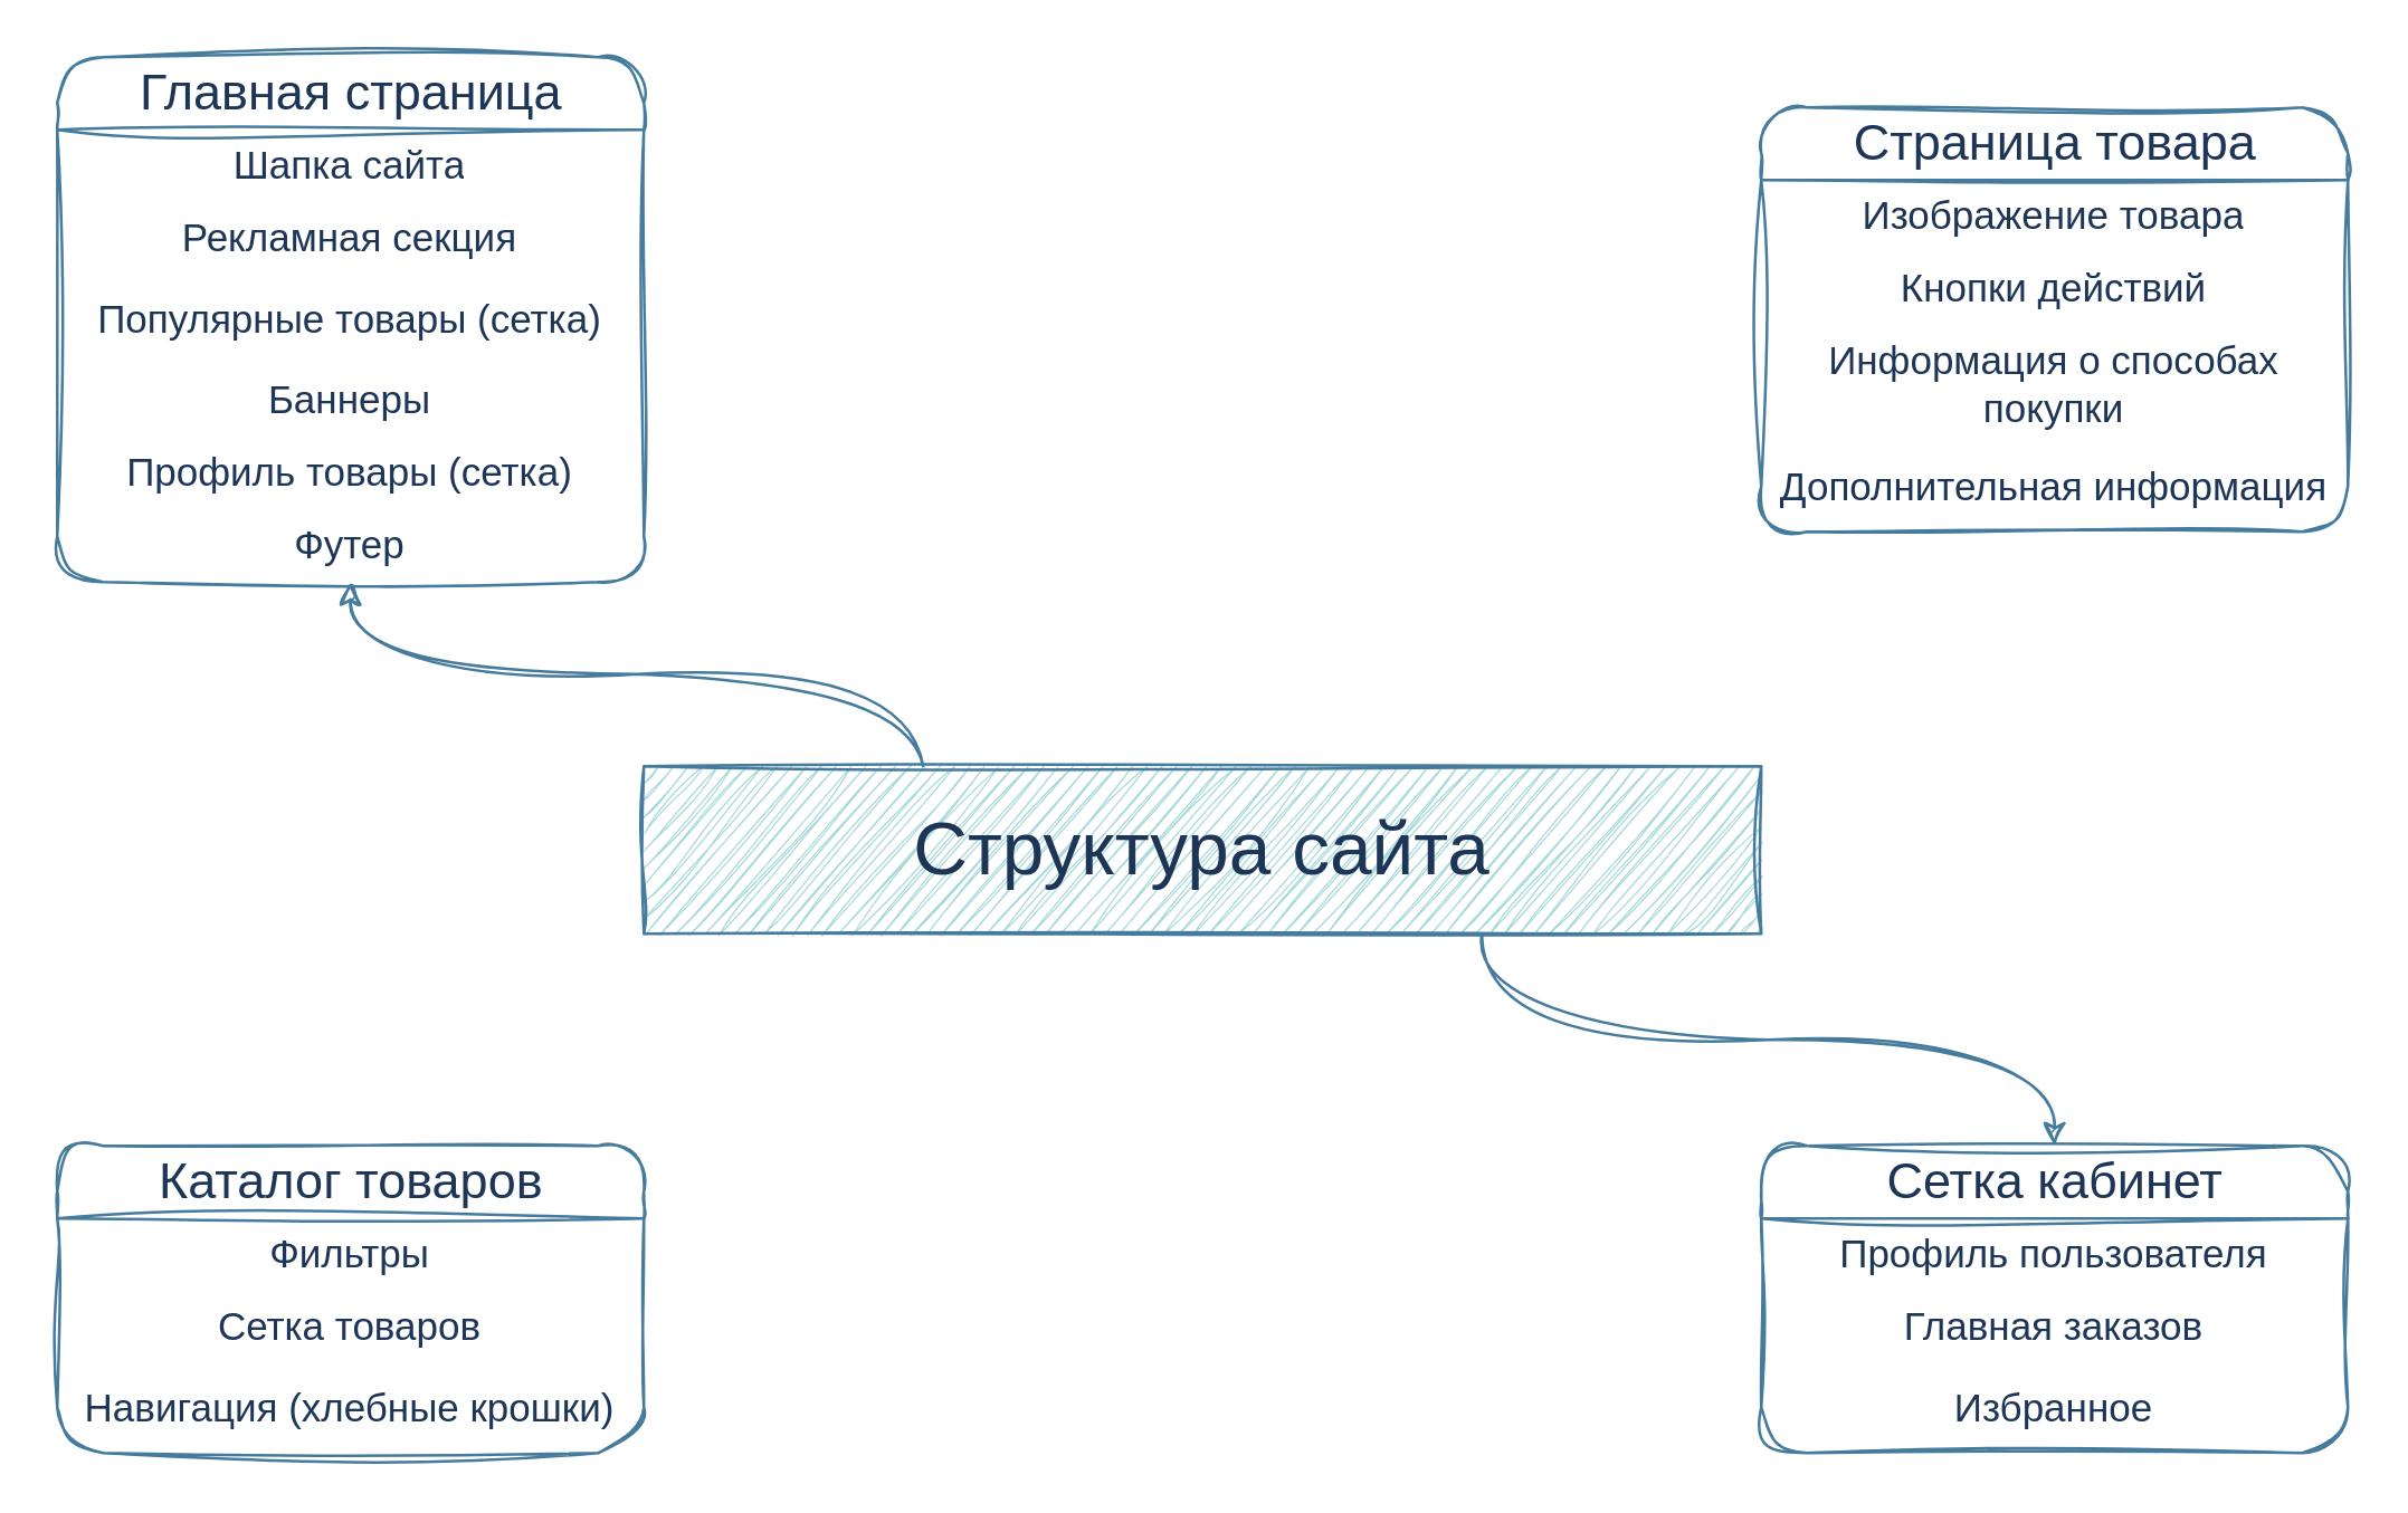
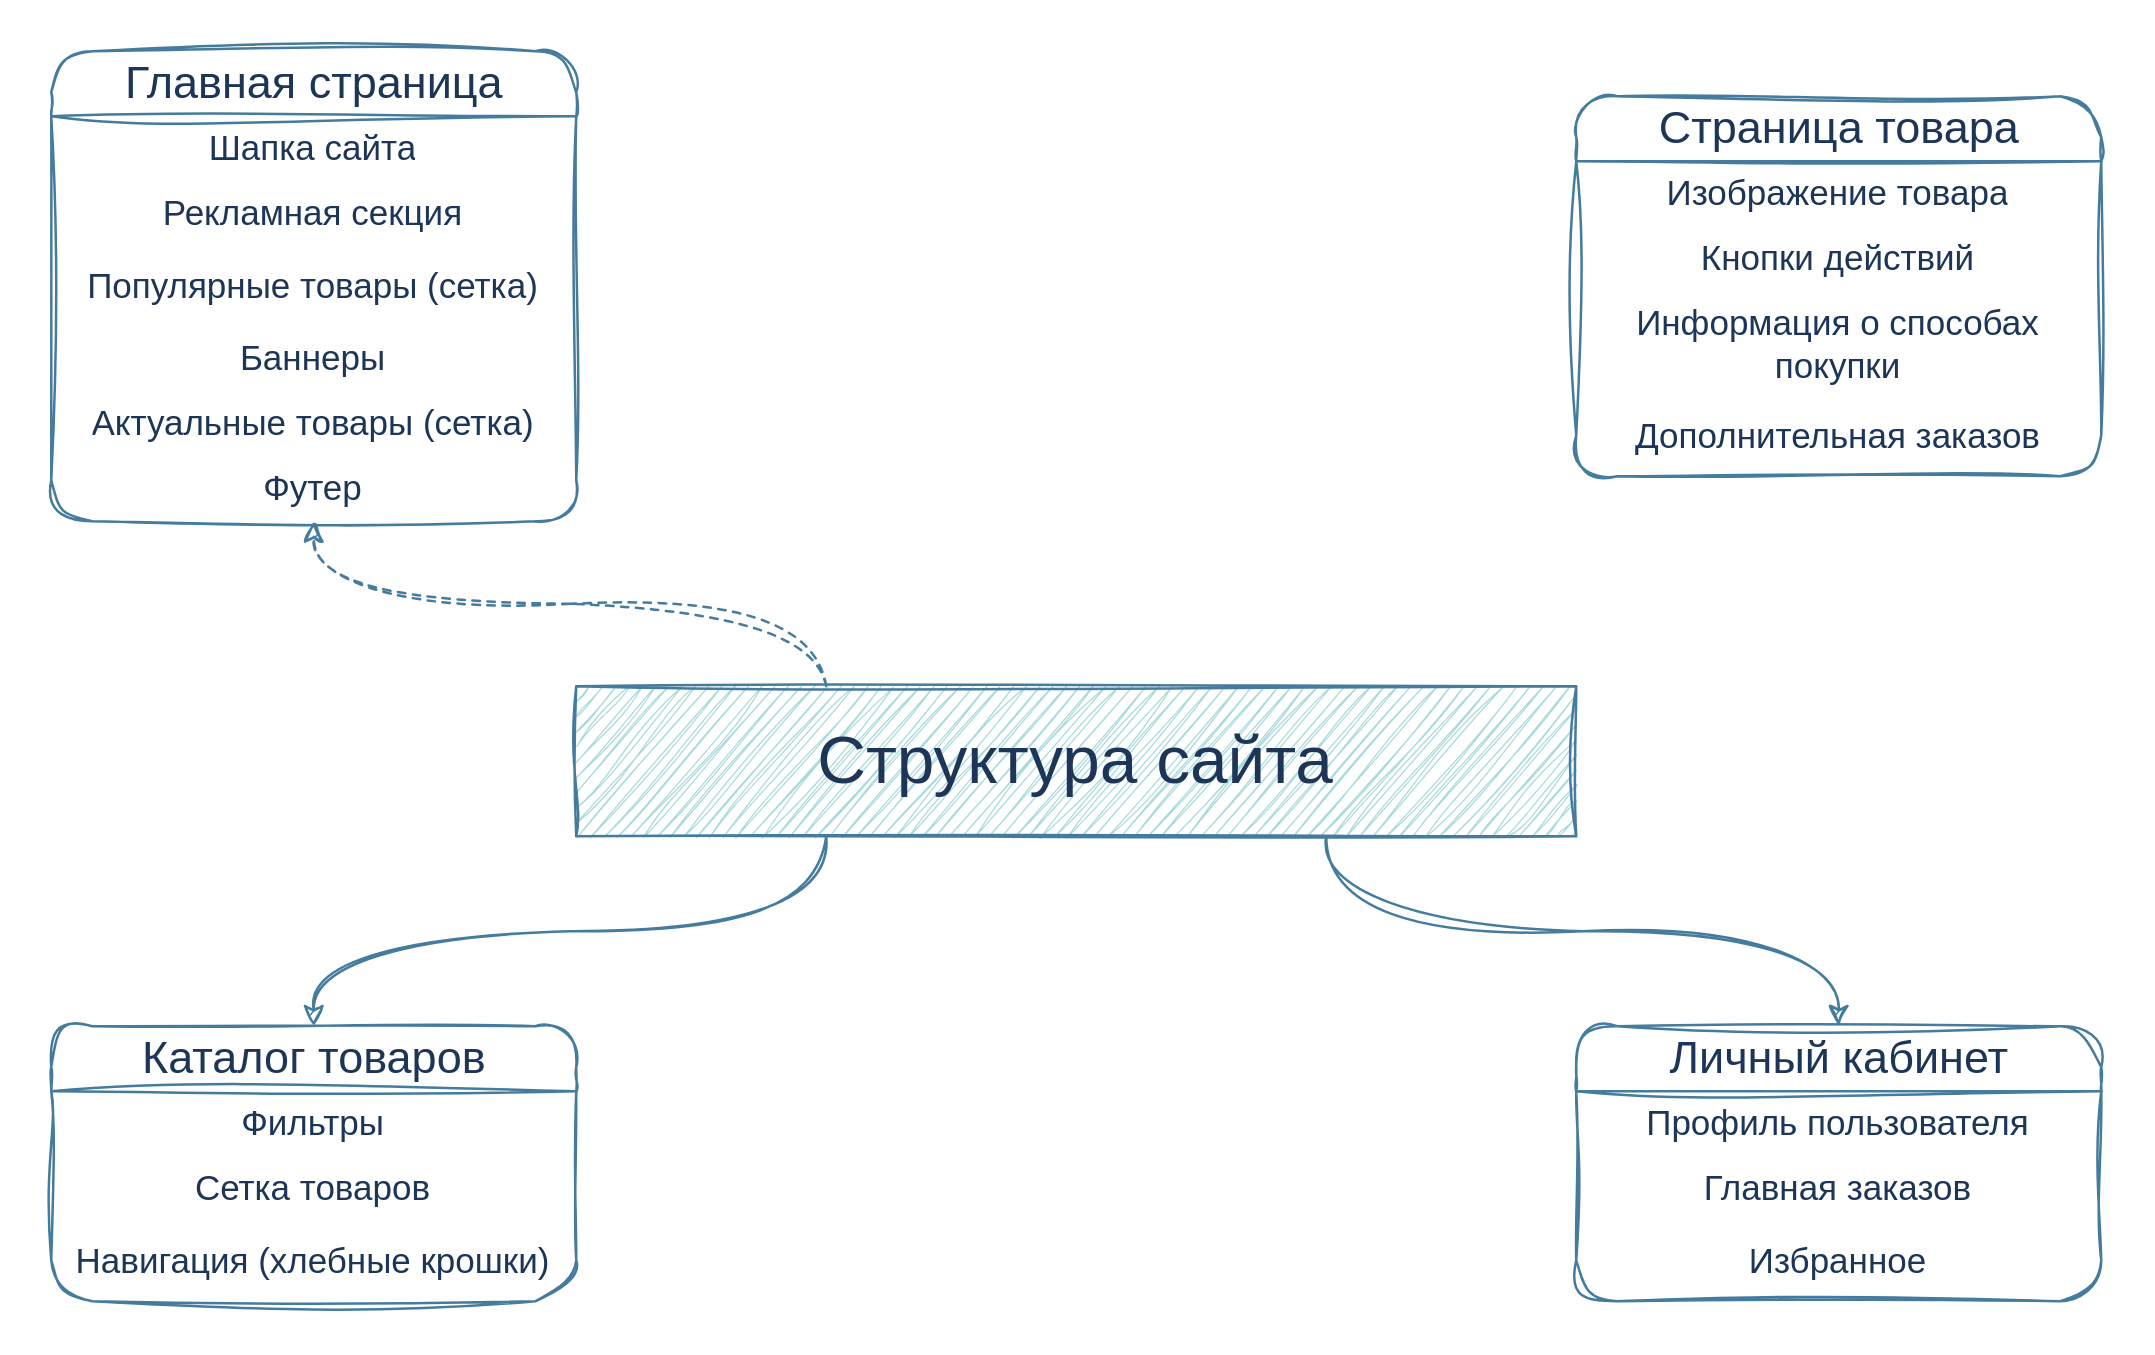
  <mxCell id="0" />
  <mxCell id="1" parent="0" />
- <mxCell id="2" style="edgeStyle=orthogonalEdgeStyle;rounded=0;sketch=1;hachureGap=4;jiggle=2;curveFitting=1;orthogonalLoop=1;jettySize=auto;html=1;exitX=0.25;exitY=0;exitDx=0;exitDy=0;entryX=0.5;entryY=1;entryDx=0;entryDy=0;strokeColor=#457B9D;fontFamily=Architects Daughter;fontSource=https%3A%2F%2Ffonts.googleapis.com%2Fcss%3Ffamily%3DArchitects%2BDaughter;fontColor=#1D3557;fillColor=#A8DADC;curved=1;" edge="1" parent="1" source="5" target="6"><mxGeometry relative="1" as="geometry" /></mxCell>
+ <mxCell id="2" style="edgeStyle=orthogonalEdgeStyle;rounded=0;sketch=1;hachureGap=4;jiggle=2;curveFitting=1;orthogonalLoop=1;jettySize=auto;html=1;exitX=0.25;exitY=0;exitDx=0;exitDy=0;entryX=0.5;entryY=1;entryDx=0;entryDy=0;strokeColor=#457B9D;fontFamily=Architects Daughter;fontSource=https%3A%2F%2Ffonts.googleapis.com%2Fcss%3Ffamily%3DArchitects%2BDaughter;fontColor=#1D3557;fillColor=#A8DADC;curved=1;dashed=1;" edge="1" parent="1" source="5" target="6"><mxGeometry relative="1" as="geometry" /></mxCell>
+ <mxCell id="3" style="edgeStyle=orthogonalEdgeStyle;rounded=0;sketch=1;hachureGap=4;jiggle=2;curveFitting=1;orthogonalLoop=1;jettySize=auto;html=1;exitX=0.25;exitY=1;exitDx=0;exitDy=0;entryX=0.5;entryY=0;entryDx=0;entryDy=0;strokeColor=#457B9D;fontFamily=Architects Daughter;fontSource=https%3A%2F%2Ffonts.googleapis.com%2Fcss%3Ffamily%3DArchitects%2BDaughter;fontColor=#1D3557;fillColor=#A8DADC;curved=1;" edge="1" parent="1" source="5" target="13"><mxGeometry relative="1" as="geometry" /></mxCell>
  <mxCell id="4" style="edgeStyle=orthogonalEdgeStyle;rounded=0;sketch=1;hachureGap=4;jiggle=2;curveFitting=1;orthogonalLoop=1;jettySize=auto;html=1;exitX=0.75;exitY=1;exitDx=0;exitDy=0;entryX=0.5;entryY=0;entryDx=0;entryDy=0;strokeColor=#457B9D;fontFamily=Architects Daughter;fontSource=https%3A%2F%2Ffonts.googleapis.com%2Fcss%3Ffamily%3DArchitects%2BDaughter;fontColor=#1D3557;fillColor=#A8DADC;curved=1;" edge="1" parent="1" source="5" target="22"><mxGeometry relative="1" as="geometry" /></mxCell>
  <mxCell id="5" value="&lt;font style=&quot;font-size: 27px;&quot;&gt;Структура сайта&lt;/font&gt;" style="whiteSpace=wrap;html=1;arcSize=44;fillColor=#A8DADC;strokeColor=#457B9D;fontFamily=Helvetica;sketch=1;curveFitting=1;jiggle=2;labelBackgroundColor=none;fontColor=#1D3557;rounded=0;" vertex="1" parent="1"><mxGeometry x="230" y="274" width="400" height="60" as="geometry" /></mxCell>
  <mxCell id="6" value="&lt;font style=&quot;font-size: 18px;&quot;&gt;Главная страница&lt;/font&gt;" style="swimlane;fontStyle=0;childLayout=stackLayout;horizontal=1;startSize=26;fillColor=none;horizontalStack=0;resizeParent=1;resizeParentMax=0;resizeLast=0;collapsible=1;marginBottom=0;html=1;rounded=1;arcSize=21;fontFamily=Helvetica;fontSize=12;sketch=1;curveFitting=1;jiggle=2;labelBackgroundColor=none;strokeColor=#457B9D;fontColor=#1D3557;" vertex="1" parent="1"><mxGeometry x="20" y="20" width="210" height="188" as="geometry" /></mxCell>
  <mxCell id="7" value="Шапка сайта" style="text;strokeColor=none;fillColor=none;align=center;verticalAlign=middle;spacingLeft=4;spacingRight=4;overflow=hidden;rotatable=0;points=[[0,0.5],[1,0.5]];portConstraint=eastwest;fontFamily=Helvetica;fontSize=14;fontColor=#1D3557;labelBackgroundColor=none;labelBorderColor=none;textShadow=0;whiteSpace=wrap;html=1;rounded=1;sketch=1;curveFitting=1;jiggle=2;" vertex="1" parent="6"><mxGeometry y="26" width="210" height="26" as="geometry" /></mxCell>
  <mxCell id="8" value="Рекламная секция" style="text;strokeColor=none;fillColor=none;align=center;verticalAlign=middle;spacingLeft=4;spacingRight=4;overflow=hidden;rotatable=0;points=[[0,0.5],[1,0.5]];portConstraint=eastwest;fontFamily=Helvetica;fontSize=14;fontColor=#1D3557;labelBackgroundColor=none;labelBorderColor=none;textShadow=0;whiteSpace=wrap;html=1;rounded=1;sketch=1;curveFitting=1;jiggle=2;" vertex="1" parent="6"><mxGeometry y="52" width="210" height="26" as="geometry" /></mxCell>
  <mxCell id="9" value="Популярные товары (сетка)" style="text;strokeColor=none;fillColor=none;align=center;verticalAlign=middle;spacingLeft=4;spacingRight=4;overflow=hidden;rotatable=0;points=[[0,0.5],[1,0.5]];portConstraint=eastwest;fontFamily=Helvetica;fontSize=14;labelBackgroundColor=none;labelBorderColor=none;textShadow=0;whiteSpace=wrap;html=1;rounded=1;sketch=1;curveFitting=1;jiggle=2;fontColor=#1D3557;" vertex="1" parent="6"><mxGeometry y="78" width="210" height="32" as="geometry" /></mxCell>
  <mxCell id="10" value="Баннеры" style="text;strokeColor=none;fillColor=none;align=center;verticalAlign=middle;spacingLeft=4;spacingRight=4;overflow=hidden;rotatable=0;points=[[0,0.5],[1,0.5]];portConstraint=eastwest;fontFamily=Helvetica;fontSize=14;labelBackgroundColor=none;labelBorderColor=none;textShadow=0;whiteSpace=wrap;html=1;rounded=1;sketch=1;curveFitting=1;jiggle=2;fontColor=#1D3557;" vertex="1" parent="6"><mxGeometry y="110" width="210" height="26" as="geometry" /></mxCell>
- <mxCell id="11" value="Профиль товары (сетка)" style="text;strokeColor=none;fillColor=none;align=center;verticalAlign=middle;spacingLeft=4;spacingRight=4;overflow=hidden;rotatable=0;points=[[0,0.5],[1,0.5]];portConstraint=eastwest;fontFamily=Helvetica;fontSize=14;labelBackgroundColor=none;labelBorderColor=none;textShadow=0;whiteSpace=wrap;html=1;rounded=1;sketch=1;curveFitting=1;jiggle=2;fontColor=#1D3557;" vertex="1" parent="6"><mxGeometry y="136" width="210" height="26" as="geometry" /></mxCell>
+ <mxCell id="11" value="Актуальные товары (сетка)" style="text;strokeColor=none;fillColor=none;align=center;verticalAlign=middle;spacingLeft=4;spacingRight=4;overflow=hidden;rotatable=0;points=[[0,0.5],[1,0.5]];portConstraint=eastwest;fontFamily=Helvetica;fontSize=14;labelBackgroundColor=none;labelBorderColor=none;textShadow=0;whiteSpace=wrap;html=1;rounded=1;sketch=1;curveFitting=1;jiggle=2;fontColor=#1D3557;" vertex="1" parent="6"><mxGeometry y="136" width="210" height="26" as="geometry" /></mxCell>
  <mxCell id="12" value="Футер" style="text;strokeColor=none;fillColor=none;align=center;verticalAlign=middle;spacingLeft=4;spacingRight=4;overflow=hidden;rotatable=0;points=[[0,0.5],[1,0.5]];portConstraint=eastwest;fontFamily=Helvetica;fontSize=14;labelBackgroundColor=none;labelBorderColor=none;textShadow=0;whiteSpace=wrap;html=1;rounded=1;sketch=1;curveFitting=1;jiggle=2;fontColor=#1D3557;" vertex="1" parent="6"><mxGeometry y="162" width="210" height="26" as="geometry" /></mxCell>
  <mxCell id="13" value="&lt;font style=&quot;font-size: 18px;&quot;&gt;Каталог товаров&lt;/font&gt;" style="swimlane;fontStyle=0;childLayout=stackLayout;horizontal=1;startSize=26;fillColor=none;horizontalStack=0;resizeParent=1;resizeParentMax=0;resizeLast=0;collapsible=1;marginBottom=0;html=1;rounded=1;arcSize=21;fontFamily=Helvetica;fontSize=12;sketch=1;curveFitting=1;jiggle=2;labelBackgroundColor=none;strokeColor=#457B9D;fontColor=#1D3557;" vertex="1" parent="1"><mxGeometry x="20" y="410" width="210" height="110" as="geometry" /></mxCell>
  <mxCell id="14" value="Фильтры" style="text;strokeColor=none;fillColor=none;align=center;verticalAlign=middle;spacingLeft=4;spacingRight=4;overflow=hidden;rotatable=0;points=[[0,0.5],[1,0.5]];portConstraint=eastwest;fontFamily=Helvetica;fontSize=14;fontColor=#1D3557;labelBackgroundColor=none;labelBorderColor=none;textShadow=0;whiteSpace=wrap;html=1;rounded=1;sketch=1;curveFitting=1;jiggle=2;" vertex="1" parent="13"><mxGeometry y="26" width="210" height="26" as="geometry" /></mxCell>
  <mxCell id="15" value="Сетка товаров" style="text;strokeColor=none;fillColor=none;align=center;verticalAlign=middle;spacingLeft=4;spacingRight=4;overflow=hidden;rotatable=0;points=[[0,0.5],[1,0.5]];portConstraint=eastwest;fontFamily=Helvetica;fontSize=14;fontColor=#1D3557;labelBackgroundColor=none;labelBorderColor=none;textShadow=0;whiteSpace=wrap;html=1;rounded=1;sketch=1;curveFitting=1;jiggle=2;" vertex="1" parent="13"><mxGeometry y="52" width="210" height="26" as="geometry" /></mxCell>
  <mxCell id="16" value="Навигация (хлебные крошки)" style="text;strokeColor=none;fillColor=none;align=center;verticalAlign=middle;spacingLeft=4;spacingRight=4;overflow=hidden;rotatable=0;points=[[0,0.5],[1,0.5]];portConstraint=eastwest;fontFamily=Helvetica;fontSize=14;labelBackgroundColor=none;labelBorderColor=none;textShadow=0;whiteSpace=wrap;html=1;rounded=1;sketch=1;curveFitting=1;jiggle=2;fontColor=#1D3557;" vertex="1" parent="13"><mxGeometry y="78" width="210" height="32" as="geometry" /></mxCell>
  <mxCell id="17" value="&lt;font style=&quot;font-size: 18px;&quot;&gt;Страница товара&lt;/font&gt;" style="swimlane;fontStyle=0;childLayout=stackLayout;horizontal=1;startSize=26;fillColor=none;horizontalStack=0;resizeParent=1;resizeParentMax=0;resizeLast=0;collapsible=1;marginBottom=0;html=1;rounded=1;arcSize=21;fontFamily=Helvetica;fontSize=12;sketch=1;curveFitting=1;jiggle=2;labelBackgroundColor=none;strokeColor=#457B9D;fontColor=#1D3557;" vertex="1" parent="1"><mxGeometry x="630" y="38" width="210" height="152" as="geometry" /></mxCell>
  <mxCell id="18" value="Изображение товара" style="text;strokeColor=none;fillColor=none;align=center;verticalAlign=middle;spacingLeft=4;spacingRight=4;overflow=hidden;rotatable=0;points=[[0,0.5],[1,0.5]];portConstraint=eastwest;fontFamily=Helvetica;fontSize=14;fontColor=#1D3557;labelBackgroundColor=none;labelBorderColor=none;textShadow=0;whiteSpace=wrap;html=1;rounded=1;sketch=1;curveFitting=1;jiggle=2;" vertex="1" parent="17"><mxGeometry y="26" width="210" height="26" as="geometry" /></mxCell>
  <mxCell id="19" value="Кнопки действий" style="text;strokeColor=none;fillColor=none;align=center;verticalAlign=middle;spacingLeft=4;spacingRight=4;overflow=hidden;rotatable=0;points=[[0,0.5],[1,0.5]];portConstraint=eastwest;fontFamily=Helvetica;fontSize=14;fontColor=#1D3557;labelBackgroundColor=none;labelBorderColor=none;textShadow=0;whiteSpace=wrap;html=1;rounded=1;sketch=1;curveFitting=1;jiggle=2;" vertex="1" parent="17"><mxGeometry y="52" width="210" height="26" as="geometry" /></mxCell>
  <mxCell id="20" value="Информация о способах покупки" style="text;strokeColor=none;fillColor=none;align=center;verticalAlign=middle;spacingLeft=4;spacingRight=4;overflow=hidden;rotatable=0;points=[[0,0.5],[1,0.5]];portConstraint=eastwest;fontFamily=Helvetica;fontSize=14;labelBackgroundColor=none;labelBorderColor=none;textShadow=0;whiteSpace=wrap;html=1;rounded=1;sketch=1;curveFitting=1;jiggle=2;fontColor=#1D3557;" vertex="1" parent="17"><mxGeometry y="78" width="210" height="42" as="geometry" /></mxCell>
- <mxCell id="21" value="Дополнительная информация" style="text;strokeColor=none;fillColor=none;align=center;verticalAlign=middle;spacingLeft=4;spacingRight=4;overflow=hidden;rotatable=0;points=[[0,0.5],[1,0.5]];portConstraint=eastwest;fontFamily=Helvetica;fontSize=14;labelBackgroundColor=none;labelBorderColor=none;textShadow=0;whiteSpace=wrap;html=1;rounded=1;sketch=1;curveFitting=1;jiggle=2;fontColor=#1D3557;" vertex="1" parent="17"><mxGeometry y="120" width="210" height="32" as="geometry" /></mxCell>
- <mxCell id="22" value="&lt;font style=&quot;font-size: 18px;&quot;&gt;Сетка кабинет&lt;/font&gt;" style="swimlane;fontStyle=0;childLayout=stackLayout;horizontal=1;startSize=26;fillColor=none;horizontalStack=0;resizeParent=1;resizeParentMax=0;resizeLast=0;collapsible=1;marginBottom=0;html=1;rounded=1;arcSize=21;fontFamily=Helvetica;fontSize=12;sketch=1;curveFitting=1;jiggle=2;labelBackgroundColor=none;strokeColor=#457B9D;fontColor=#1D3557;" vertex="1" parent="1"><mxGeometry x="630" y="410" width="210" height="110" as="geometry" /></mxCell>
+ <mxCell id="21" value="Дополнительная заказов" style="text;strokeColor=none;fillColor=none;align=center;verticalAlign=middle;spacingLeft=4;spacingRight=4;overflow=hidden;rotatable=0;points=[[0,0.5],[1,0.5]];portConstraint=eastwest;fontFamily=Helvetica;fontSize=14;labelBackgroundColor=none;labelBorderColor=none;textShadow=0;whiteSpace=wrap;html=1;rounded=1;sketch=1;curveFitting=1;jiggle=2;fontColor=#1D3557;" vertex="1" parent="17"><mxGeometry y="120" width="210" height="32" as="geometry" /></mxCell>
+ <mxCell id="22" value="&lt;font style=&quot;font-size: 18px;&quot;&gt;Личный кабинет&lt;/font&gt;" style="swimlane;fontStyle=0;childLayout=stackLayout;horizontal=1;startSize=26;fillColor=none;horizontalStack=0;resizeParent=1;resizeParentMax=0;resizeLast=0;collapsible=1;marginBottom=0;html=1;rounded=1;arcSize=21;fontFamily=Helvetica;fontSize=12;sketch=1;curveFitting=1;jiggle=2;labelBackgroundColor=none;strokeColor=#457B9D;fontColor=#1D3557;" vertex="1" parent="1"><mxGeometry x="630" y="410" width="210" height="110" as="geometry" /></mxCell>
  <mxCell id="23" value="Профиль пользователя" style="text;strokeColor=none;fillColor=none;align=center;verticalAlign=middle;spacingLeft=4;spacingRight=4;overflow=hidden;rotatable=0;points=[[0,0.5],[1,0.5]];portConstraint=eastwest;fontFamily=Helvetica;fontSize=14;fontColor=#1D3557;labelBackgroundColor=none;labelBorderColor=none;textShadow=0;whiteSpace=wrap;html=1;rounded=1;sketch=1;curveFitting=1;jiggle=2;" vertex="1" parent="22"><mxGeometry y="26" width="210" height="26" as="geometry" /></mxCell>
  <mxCell id="24" value="Главная заказов" style="text;strokeColor=none;fillColor=none;align=center;verticalAlign=middle;spacingLeft=4;spacingRight=4;overflow=hidden;rotatable=0;points=[[0,0.5],[1,0.5]];portConstraint=eastwest;fontFamily=Helvetica;fontSize=14;fontColor=#1D3557;labelBackgroundColor=none;labelBorderColor=none;textShadow=0;whiteSpace=wrap;html=1;rounded=1;sketch=1;curveFitting=1;jiggle=2;" vertex="1" parent="22"><mxGeometry y="52" width="210" height="26" as="geometry" /></mxCell>
  <mxCell id="25" value="Избранное" style="text;strokeColor=none;fillColor=none;align=center;verticalAlign=middle;spacingLeft=4;spacingRight=4;overflow=hidden;rotatable=0;points=[[0,0.5],[1,0.5]];portConstraint=eastwest;fontFamily=Helvetica;fontSize=14;labelBackgroundColor=none;labelBorderColor=none;textShadow=0;whiteSpace=wrap;html=1;rounded=1;sketch=1;curveFitting=1;jiggle=2;fontColor=#1D3557;" vertex="1" parent="22"><mxGeometry y="78" width="210" height="32" as="geometry" /></mxCell>
